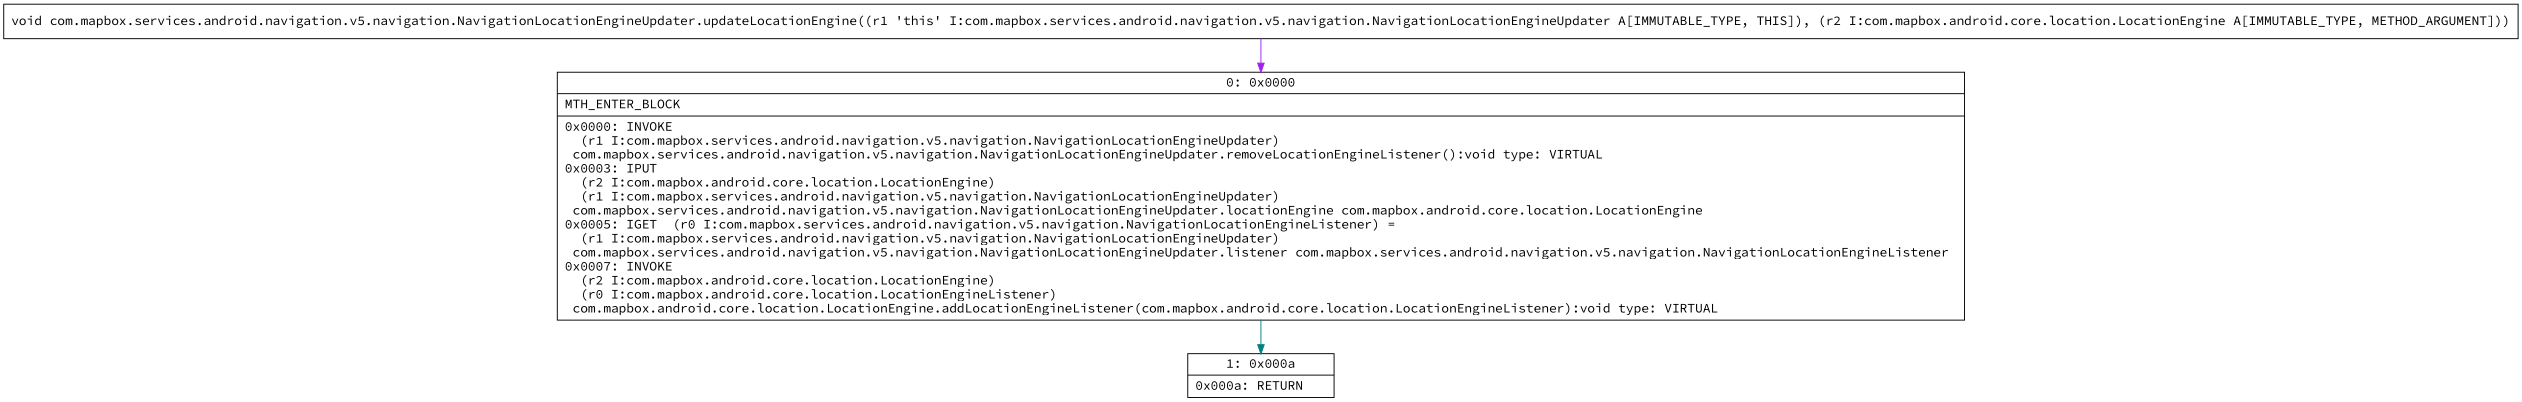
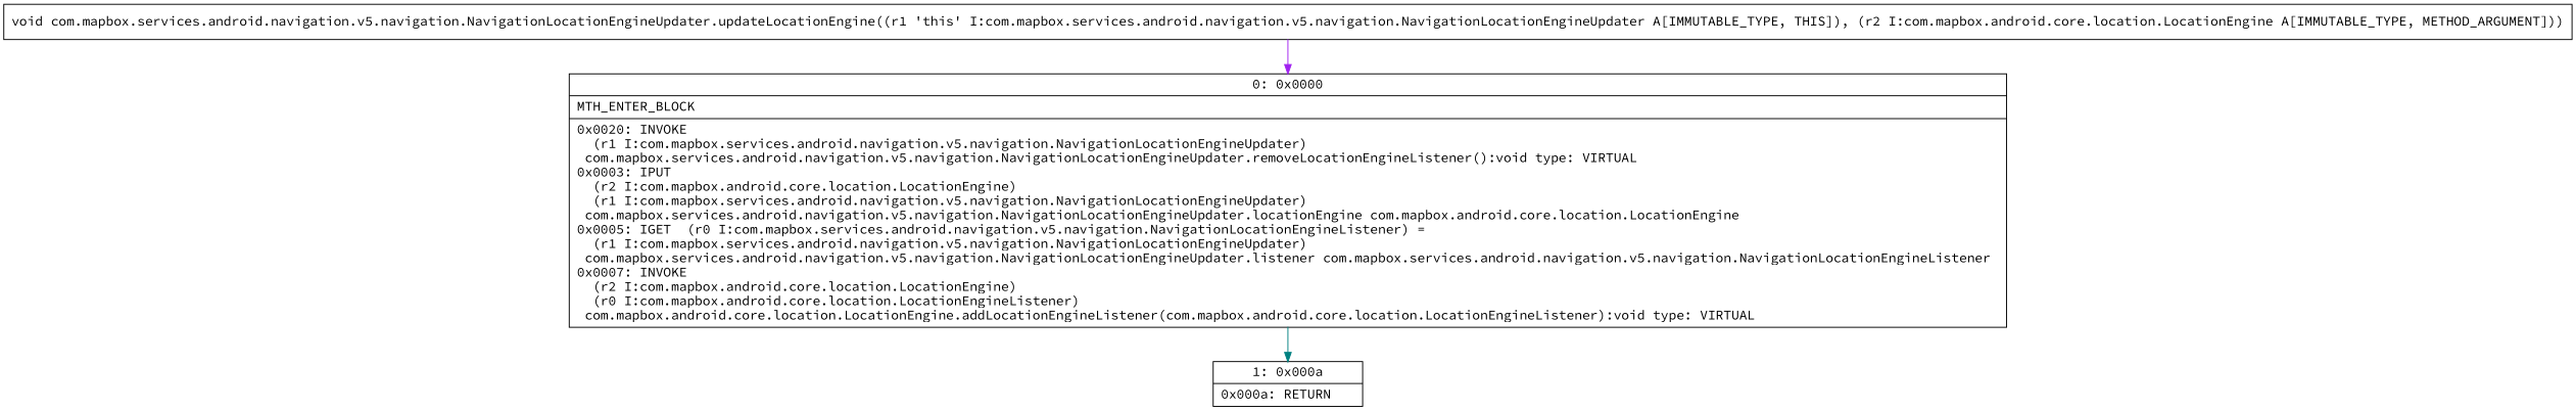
  digraph {
    fontname="Source Code Pro"
    node [shape=record fontname="Source Code Pro"]
    edge [fontname="Source Code Pro"]
-   n1 [label="{0\:\ 0x0000|MTH_ENTER_BLOCK\l|0x0000: INVOKE  \l  (r1 I:com.mapbox.services.android.navigation.v5.navigation.NavigationLocationEngineUpdater)\l com.mapbox.services.android.navigation.v5.navigation.NavigationLocationEngineUpdater.removeLocationEngineListener():void type: VIRTUAL \l0x0003: IPUT  \l  (r2 I:com.mapbox.android.core.location.LocationEngine)\l  (r1 I:com.mapbox.services.android.navigation.v5.navigation.NavigationLocationEngineUpdater)\l com.mapbox.services.android.navigation.v5.navigation.NavigationLocationEngineUpdater.locationEngine com.mapbox.android.core.location.LocationEngine \l0x0005: IGET  (r0 I:com.mapbox.services.android.navigation.v5.navigation.NavigationLocationEngineListener) = \l  (r1 I:com.mapbox.services.android.navigation.v5.navigation.NavigationLocationEngineUpdater)\l com.mapbox.services.android.navigation.v5.navigation.NavigationLocationEngineUpdater.listener com.mapbox.services.android.navigation.v5.navigation.NavigationLocationEngineListener \l0x0007: INVOKE  \l  (r2 I:com.mapbox.android.core.location.LocationEngine)\l  (r0 I:com.mapbox.android.core.location.LocationEngineListener)\l com.mapbox.android.core.location.LocationEngine.addLocationEngineListener(com.mapbox.android.core.location.LocationEngineListener):void type: VIRTUAL \l}"]
+   n1 [label="{0\:\ 0x0000|MTH_ENTER_BLOCK\l|0x0020: INVOKE  \l  (r1 I:com.mapbox.services.android.navigation.v5.navigation.NavigationLocationEngineUpdater)\l com.mapbox.services.android.navigation.v5.navigation.NavigationLocationEngineUpdater.removeLocationEngineListener():void type: VIRTUAL \l0x0003: IPUT  \l  (r2 I:com.mapbox.android.core.location.LocationEngine)\l  (r1 I:com.mapbox.services.android.navigation.v5.navigation.NavigationLocationEngineUpdater)\l com.mapbox.services.android.navigation.v5.navigation.NavigationLocationEngineUpdater.locationEngine com.mapbox.android.core.location.LocationEngine \l0x0005: IGET  (r0 I:com.mapbox.services.android.navigation.v5.navigation.NavigationLocationEngineListener) = \l  (r1 I:com.mapbox.services.android.navigation.v5.navigation.NavigationLocationEngineUpdater)\l com.mapbox.services.android.navigation.v5.navigation.NavigationLocationEngineUpdater.listener com.mapbox.services.android.navigation.v5.navigation.NavigationLocationEngineListener \l0x0007: INVOKE  \l  (r2 I:com.mapbox.android.core.location.LocationEngine)\l  (r0 I:com.mapbox.android.core.location.LocationEngineListener)\l com.mapbox.android.core.location.LocationEngine.addLocationEngineListener(com.mapbox.android.core.location.LocationEngineListener):void type: VIRTUAL \l}"]
    n2 [label="{1\:\ 0x000a|0x000a: RETURN   \l}"]
    n3 [label="{void com.mapbox.services.android.navigation.v5.navigation.NavigationLocationEngineUpdater.updateLocationEngine((r1 'this' I:com.mapbox.services.android.navigation.v5.navigation.NavigationLocationEngineUpdater A[IMMUTABLE_TYPE, THIS]), (r2 I:com.mapbox.android.core.location.LocationEngine A[IMMUTABLE_TYPE, METHOD_ARGUMENT])) }"]
    n1 -> n2 [color=teal]
    n3 -> n1 [color=purple]
  }
